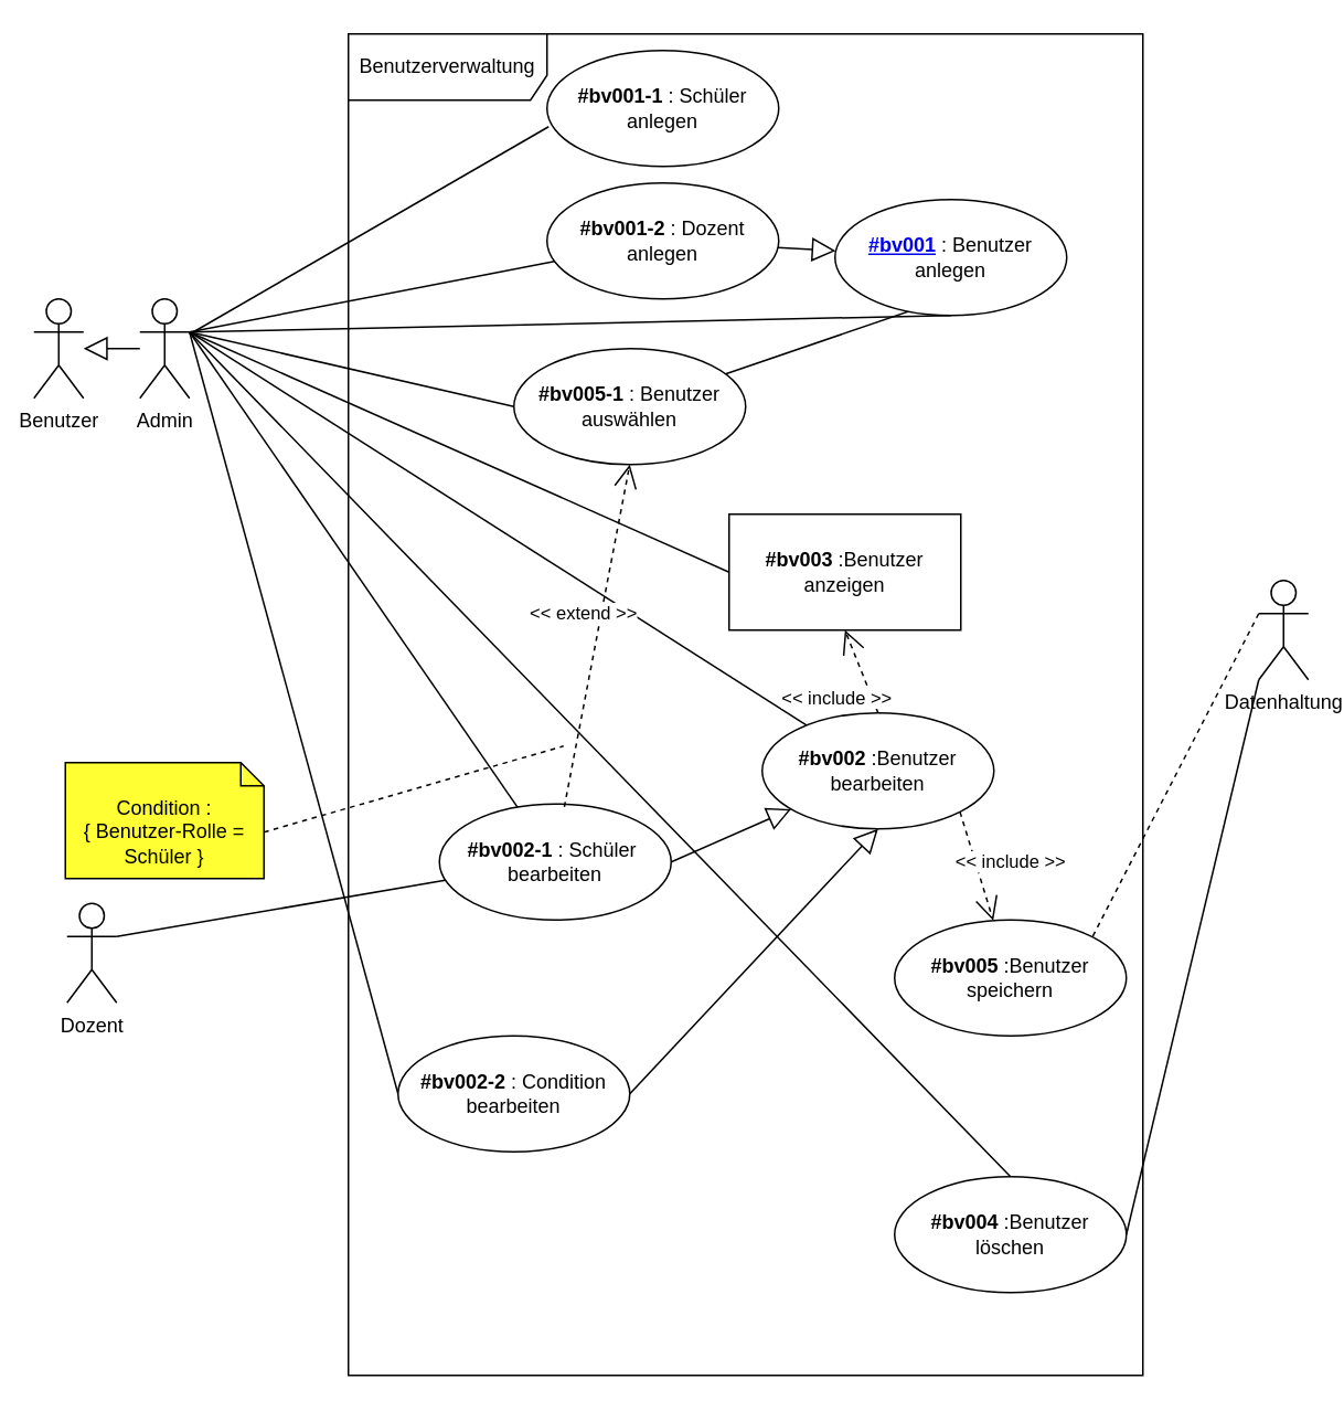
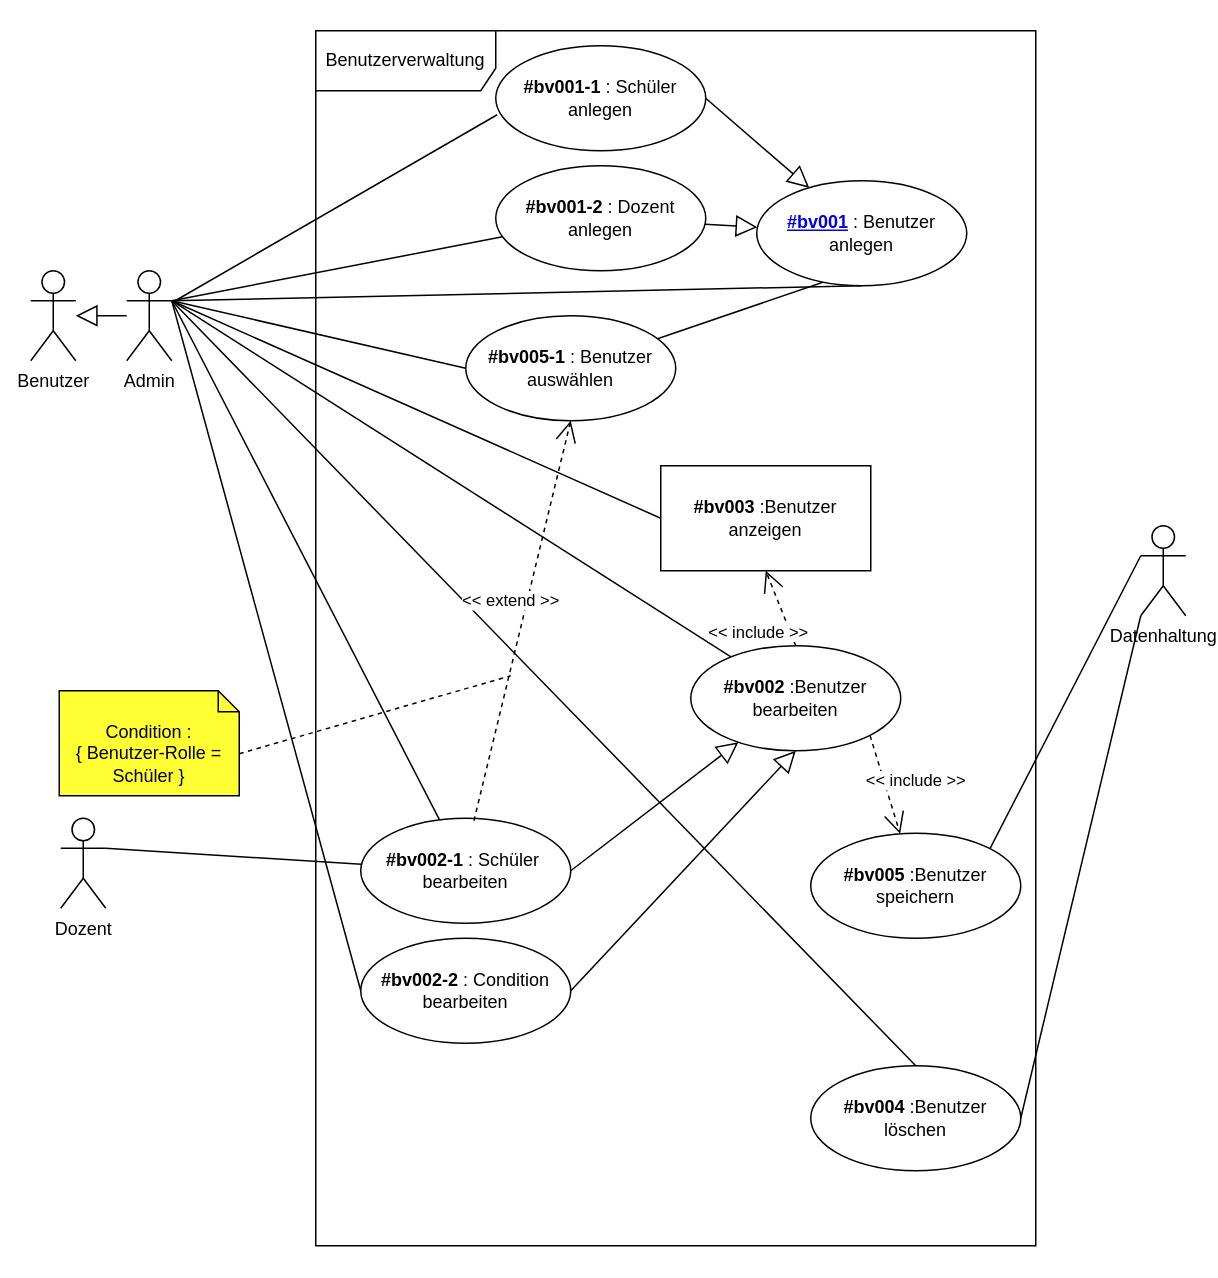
  <mxCell id="0" />
  <mxCell id="1" parent="0" />
  <mxCell id="2" style="edgeStyle=none;rounded=0;orthogonalLoop=1;jettySize=auto;html=1;entryX=0.007;entryY=0.657;entryDx=0;entryDy=0;entryPerimeter=0;endArrow=none;endFill=0;" parent="1" source="12" target="17" edge="1"><mxGeometry relative="1" as="geometry" /></mxCell>
  <mxCell id="3" style="edgeStyle=none;rounded=0;orthogonalLoop=1;jettySize=auto;html=1;endArrow=none;endFill=0;exitX=1;exitY=0.333;exitDx=0;exitDy=0;exitPerimeter=0;" parent="1" source="12" target="19" edge="1"><mxGeometry relative="1" as="geometry" /></mxCell>
  <mxCell id="4" style="edgeStyle=none;rounded=0;orthogonalLoop=1;jettySize=auto;html=1;endArrow=block;endFill=0;startSize=6;endSize=12;" parent="1" source="12" target="28" edge="1"><mxGeometry relative="1" as="geometry"><mxPoint x="44" y="110" as="targetPoint" /><mxPoint x="97" y="170" as="sourcePoint" /></mxGeometry></mxCell>
  <mxCell id="5" style="edgeStyle=none;rounded=1;sketch=0;orthogonalLoop=1;jettySize=auto;html=1;exitX=1;exitY=0.333;exitDx=0;exitDy=0;exitPerimeter=0;entryX=0;entryY=0.5;entryDx=0;entryDy=0;endArrow=none;endFill=0;endSize=12;" edge="1" parent="1" source="12" target="29"><mxGeometry relative="1" as="geometry" /></mxCell>
  <mxCell id="6" style="edgeStyle=none;rounded=1;sketch=0;orthogonalLoop=1;jettySize=auto;html=1;exitX=1;exitY=0.333;exitDx=0;exitDy=0;exitPerimeter=0;endArrow=none;endFill=0;endSize=12;" edge="1" parent="1" source="12" target="23"><mxGeometry relative="1" as="geometry" /></mxCell>
  <mxCell id="7" style="edgeStyle=none;rounded=1;sketch=0;orthogonalLoop=1;jettySize=auto;html=1;exitX=1;exitY=0.333;exitDx=0;exitDy=0;exitPerimeter=0;entryX=0;entryY=0.5;entryDx=0;entryDy=0;endArrow=none;endFill=0;endSize=12;" edge="1" parent="1" source="12" target="25"><mxGeometry relative="1" as="geometry" /></mxCell>
  <mxCell id="8" style="edgeStyle=none;rounded=1;sketch=0;orthogonalLoop=1;jettySize=auto;html=1;exitX=1;exitY=0.333;exitDx=0;exitDy=0;exitPerimeter=0;endArrow=none;endFill=0;endSize=12;" edge="1" parent="1" source="12" target="24"><mxGeometry relative="1" as="geometry" /></mxCell>
  <mxCell id="9" style="edgeStyle=none;rounded=1;sketch=0;orthogonalLoop=1;jettySize=auto;html=1;exitX=1;exitY=0.333;exitDx=0;exitDy=0;exitPerimeter=0;entryX=0.5;entryY=1;entryDx=0;entryDy=0;endArrow=none;endFill=0;endSize=12;" edge="1" parent="1" source="12" target="15"><mxGeometry relative="1" as="geometry" /></mxCell>
  <mxCell id="10" style="edgeStyle=none;rounded=1;sketch=0;orthogonalLoop=1;jettySize=auto;html=1;exitX=1;exitY=0.333;exitDx=0;exitDy=0;exitPerimeter=0;entryX=0.5;entryY=0;entryDx=0;entryDy=0;endArrow=none;endFill=0;endSize=12;" edge="1" parent="1" source="12" target="33"><mxGeometry relative="1" as="geometry" /></mxCell>
  <mxCell id="11" style="edgeStyle=none;rounded=1;sketch=0;orthogonalLoop=1;jettySize=auto;html=1;exitX=1;exitY=0.333;exitDx=0;exitDy=0;exitPerimeter=0;entryX=0;entryY=0.5;entryDx=0;entryDy=0;endArrow=none;endFill=0;endSize=12;" edge="1" parent="1" source="12" target="34"><mxGeometry relative="1" as="geometry" /></mxCell>
  <mxCell id="12" value="Admin" style="shape=umlActor;verticalLabelPosition=bottom;verticalAlign=top;html=1;" parent="1" vertex="1"><mxGeometry x="84" y="180" width="30" height="60" as="geometry" /></mxCell>
  <mxCell id="13" value="Benutzerverwaltung" style="shape=umlFrame;whiteSpace=wrap;html=1;width=120;height=40;" parent="1" vertex="1"><mxGeometry x="210" y="20" width="480" height="810" as="geometry" /></mxCell>
  <mxCell id="14" style="edgeStyle=none;rounded=0;orthogonalLoop=1;jettySize=auto;html=1;exitX=1;exitY=0.5;exitDx=0;exitDy=0;endArrow=none;endFill=0;" parent="1" source="15" target="34" edge="1"><mxGeometry relative="1" as="geometry" /></mxCell>
  <mxCell id="15" value="&lt;b&gt;&lt;a href=&quot;https://bbqberlin.sharepoint.com/sites/B-WI138-FIAE-S19Kopie/_layouts/OneNote.aspx?id=%2Fsites%2FB-WI138-FIAE-S19Kopie%2FSiteAssets%2FB-WI138-FIAE-W19-Notizbuch&amp;amp;wd=target%28_Collaboration%20Space%2F09%20-%20FU%20-%20Anwendugnsentwicklung.one%7CF925D29C-4678-40B4-95CF-6A91F0EEBD18%2F%23bv001%20Benutzer%20anlegen%7CDE83DB4D-A73A-4FF1-A2D8-36781814D306%2F%29 onenote:https://bbqberlin.sharepoint.com/sites/B-WI138-FIAE-S19Kopie/SiteAssets/B-WI138-FIAE-W19-Notizbuch/_Collaboration%20Space/09%20-%20FU%20-%20Anwendugnsentwicklung.one#bv001 Benutzer anlegen&amp;amp;section-id={F925D29C-4678-40B4-95CF-6A91F0EEBD18}&amp;amp;page-id={DE83DB4D-A73A-4FF1-A2D8-36781814D306}&amp;amp;end&quot;&gt;#bv001&lt;/a&gt;&lt;/b&gt;&amp;nbsp;: Benutzer anlegen" style="ellipse;whiteSpace=wrap;html=1;" parent="1" vertex="1"><mxGeometry x="504" y="120" width="140" height="70" as="geometry" /></mxCell>
+ <mxCell id="16" style="edgeStyle=none;rounded=0;orthogonalLoop=1;jettySize=auto;html=1;exitX=1;exitY=0.5;exitDx=0;exitDy=0;endArrow=block;endFill=0;startSize=6;endSize=12;" parent="1" source="17" target="15" edge="1"><mxGeometry relative="1" as="geometry" /></mxCell>
  <mxCell id="17" value="&lt;b&gt;#bv001-1 &lt;/b&gt;: Schüler anlegen" style="ellipse;whiteSpace=wrap;html=1;" parent="1" vertex="1"><mxGeometry x="330" y="30" width="140" height="70" as="geometry" /></mxCell>
  <mxCell id="18" style="edgeStyle=none;rounded=0;orthogonalLoop=1;jettySize=auto;html=1;endArrow=block;endFill=0;endSize=12;" parent="1" source="19" target="15" edge="1"><mxGeometry relative="1" as="geometry" /></mxCell>
  <mxCell id="19" value="&lt;b&gt;#bv001-2&amp;nbsp;&lt;/b&gt;:&amp;nbsp;Dozent anlegen" style="ellipse;whiteSpace=wrap;html=1;" parent="1" vertex="1"><mxGeometry x="330" y="110" width="140" height="70" as="geometry" /></mxCell>
- <mxCell id="20" style="edgeStyle=none;rounded=1;sketch=0;orthogonalLoop=1;jettySize=auto;html=1;exitX=0;exitY=0.333;exitDx=0;exitDy=0;exitPerimeter=0;entryX=1;entryY=0;entryDx=0;entryDy=0;endArrow=none;endFill=0;endSize=12;dashed=1;" edge="1" parent="1" source="22" target="35"><mxGeometry relative="1" as="geometry" /></mxCell>
+ <mxCell id="20" style="edgeStyle=none;rounded=1;sketch=0;orthogonalLoop=1;jettySize=auto;html=1;exitX=0;exitY=0.333;exitDx=0;exitDy=0;exitPerimeter=0;entryX=1;entryY=0;entryDx=0;entryDy=0;endArrow=none;endFill=0;endSize=12;" edge="1" parent="1" source="22" target="35"><mxGeometry relative="1" as="geometry" /></mxCell>
  <mxCell id="21" style="edgeStyle=none;rounded=1;sketch=0;orthogonalLoop=1;jettySize=auto;html=1;exitX=0;exitY=1;exitDx=0;exitDy=0;exitPerimeter=0;entryX=1;entryY=0.5;entryDx=0;entryDy=0;endArrow=none;endFill=0;endSize=12;" edge="1" parent="1" source="22" target="33"><mxGeometry relative="1" as="geometry" /></mxCell>
  <mxCell id="22" value="Datenhaltung" style="shape=umlActor;verticalLabelPosition=bottom;verticalAlign=top;html=1;" parent="1" vertex="1"><mxGeometry x="760" y="350" width="30" height="60" as="geometry" /></mxCell>
- <mxCell id="23" value="&lt;b&gt;#bv002-1&amp;nbsp;&lt;/b&gt;:&amp;nbsp;Schüler&amp;nbsp; bearbeiten" style="ellipse;whiteSpace=wrap;html=1;" parent="1" vertex="1"><mxGeometry x="265" y="485" width="140" height="70" as="geometry" /></mxCell>
+ <mxCell id="23" value="&lt;b&gt;#bv002-1&amp;nbsp;&lt;/b&gt;:&amp;nbsp;Schüler&amp;nbsp; bearbeiten" style="ellipse;whiteSpace=wrap;html=1;" parent="1" vertex="1"><mxGeometry x="240" y="545" width="140" height="70" as="geometry" /></mxCell>
  <mxCell id="24" value="&lt;b&gt;#bv002&lt;/b&gt; :Benutzer bearbeiten" style="ellipse;whiteSpace=wrap;html=1;" parent="1" vertex="1"><mxGeometry x="460" y="430" width="140" height="70" as="geometry" /></mxCell>
  <mxCell id="25" value="&lt;b&gt;#bv002-2&amp;nbsp;&lt;/b&gt;:&amp;nbsp;Condition bearbeiten" style="ellipse;whiteSpace=wrap;html=1;" parent="1" vertex="1"><mxGeometry x="240" y="625" width="140" height="70" as="geometry" /></mxCell>
  <mxCell id="26" style="edgeStyle=none;rounded=0;orthogonalLoop=1;jettySize=auto;html=1;exitX=1;exitY=0.5;exitDx=0;exitDy=0;endArrow=block;endFill=0;endSize=12;" parent="1" source="23" target="24" edge="1"><mxGeometry relative="1" as="geometry" /></mxCell>
  <mxCell id="27" style="edgeStyle=none;rounded=0;orthogonalLoop=1;jettySize=auto;html=1;endArrow=block;endFill=0;endSize=12;exitX=1;exitY=0.5;exitDx=0;exitDy=0;entryX=0.5;entryY=1;entryDx=0;entryDy=0;" parent="1" source="25" target="24" edge="1"><mxGeometry relative="1" as="geometry" /></mxCell>
  <mxCell id="28" value="Benutzer&lt;br&gt;" style="shape=umlActor;verticalLabelPosition=bottom;verticalAlign=top;html=1;" parent="1" vertex="1"><mxGeometry x="20" y="180" width="30" height="60" as="geometry" /></mxCell>
  <mxCell id="29" value="&lt;b&gt;#bv003&lt;/b&gt;&amp;nbsp;:Benutzer anzeigen" style="whiteSpace=wrap;html=1;rounded=0;" vertex="1" parent="1"><mxGeometry x="440" y="310" width="140" height="70" as="geometry" /></mxCell>
  <mxCell id="30" value="&amp;lt;&amp;lt; include &amp;gt;&amp;gt;" style="endArrow=open;endSize=12;dashed=1;html=1;entryX=0.5;entryY=1;entryDx=0;entryDy=0;exitX=0.5;exitY=0;exitDx=0;exitDy=0;" edge="1" parent="1" source="24" target="29"><mxGeometry x="-0.333" y="20" width="160" relative="1" as="geometry"><mxPoint x="250" y="390" as="sourcePoint" /><mxPoint x="410" y="390" as="targetPoint" /><mxPoint as="offset" /></mxGeometry></mxCell>
  <mxCell id="31" style="edgeStyle=none;rounded=1;sketch=0;orthogonalLoop=1;jettySize=auto;html=1;exitX=1;exitY=0.333;exitDx=0;exitDy=0;exitPerimeter=0;endArrow=none;endFill=0;endSize=12;" edge="1" parent="1" source="32" target="23"><mxGeometry relative="1" as="geometry" /></mxCell>
  <mxCell id="32" value="Dozent" style="shape=umlActor;verticalLabelPosition=bottom;verticalAlign=top;html=1;" vertex="1" parent="1"><mxGeometry x="40" y="545" width="30" height="60" as="geometry" /></mxCell>
  <mxCell id="33" value="&lt;b&gt;#bv004&lt;/b&gt;&amp;nbsp;:Benutzer löschen" style="ellipse;whiteSpace=wrap;html=1;" vertex="1" parent="1"><mxGeometry x="540" y="710" width="140" height="70" as="geometry" /></mxCell>
  <mxCell id="34" value="&lt;b&gt;#bv005-1&amp;nbsp;&lt;/b&gt;: Benutzer auswählen" style="ellipse;whiteSpace=wrap;html=1;" vertex="1" parent="1"><mxGeometry x="310" y="210" width="140" height="70" as="geometry" /></mxCell>
  <mxCell id="35" value="&lt;b&gt;#bv005&lt;/b&gt;&amp;nbsp;:Benutzer speichern" style="ellipse;whiteSpace=wrap;html=1;" vertex="1" parent="1"><mxGeometry x="540" y="555" width="140" height="70" as="geometry" /></mxCell>
  <mxCell id="36" value="&amp;lt;&amp;lt; include &amp;gt;&amp;gt;" style="endArrow=open;endSize=12;dashed=1;html=1;exitX=1;exitY=1;exitDx=0;exitDy=0;" edge="1" parent="1" source="24" target="35"><mxGeometry x="0.103" y="20" width="160" relative="1" as="geometry"><mxPoint x="540" y="440" as="sourcePoint" /><mxPoint x="520" y="390" as="targetPoint" /><mxPoint as="offset" /></mxGeometry></mxCell>
  <mxCell id="37" value="Condition :&lt;br&gt;{ Benutzer-Rolle = Schüler }" style="shape=note2;boundedLbl=1;whiteSpace=wrap;html=1;size=14;verticalAlign=top;align=center;rounded=0;sketch=0;fillColor=#FFFF33;" vertex="1" parent="1"><mxGeometry x="39" y="460" width="120" height="70" as="geometry" /></mxCell>
  <mxCell id="38" value="&amp;lt;&amp;lt; extend &amp;gt;&amp;gt;" style="endArrow=open;endSize=12;dashed=1;html=1;entryX=0.5;entryY=1;entryDx=0;entryDy=0;exitX=0.539;exitY=0.024;exitDx=0;exitDy=0;exitPerimeter=0;points=[[0.510,0.006]];" edge="1" parent="1" source="23" target="34"><mxGeometry width="160" as="geometry"><mxPoint x="374" y="545" as="sourcePoint" /><mxPoint x="390" y="490" as="targetPoint" /><mxPoint x="-8" y="-13" as="offset" /></mxGeometry></mxCell>
  <mxCell id="39" value="" style="endArrow=none;endSize=12;dashed=1;html=1;exitX=0;exitY=0;exitDx=120;exitDy=42;exitPerimeter=0;endFill=0;" edge="1" parent="1" source="37"><mxGeometry x="340" y="470" width="160" as="geometry"><mxPoint x="325.46" y="556.68" as="sourcePoint" /><mxPoint x="340" y="450" as="targetPoint" /><mxPoint as="offset" /></mxGeometry></mxCell>
